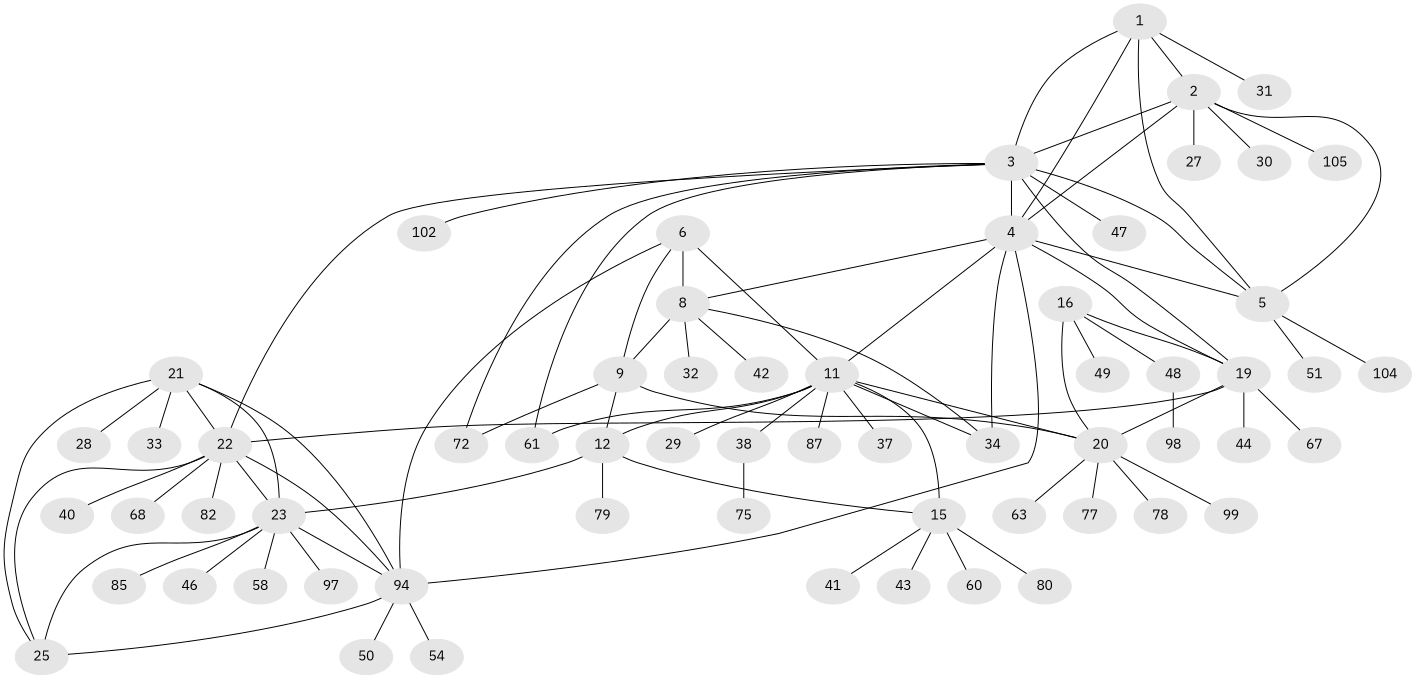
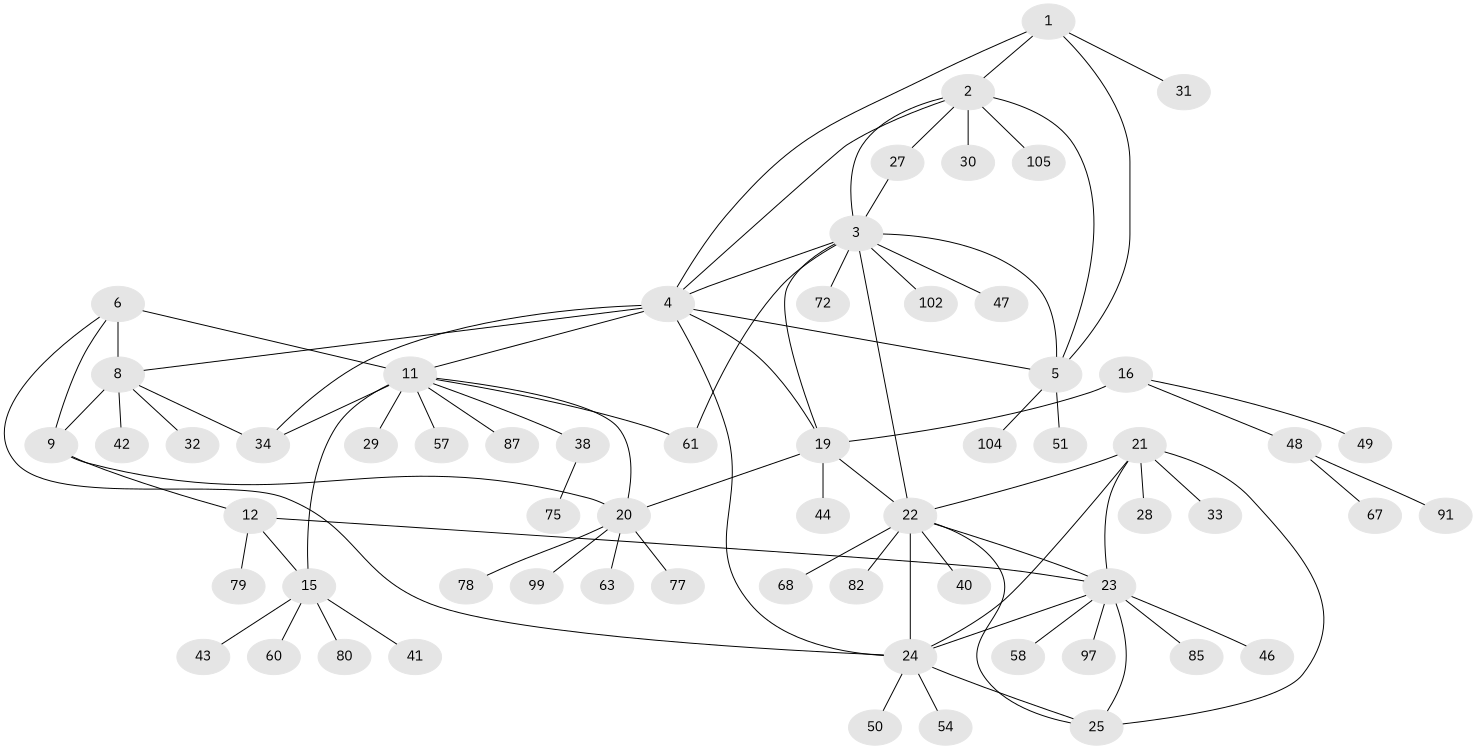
  graph {
    fontname="IBM Plex Sans"
    node [color=gray90 fontname="IBM Plex Sans" style=filled]
    edge [fontname="IBM Plex Sans"]
    1
    2
    3
    4 [super="+59+101+66"]
    5 [super="+35"]
    31 [super="+85"]
    27
    30 [super="+89"]
    105
    19 [super="+95+57"]
    22
    47
    61
    72
    102
    8 [super="+10+100"]
    11 [super="+13+81+14"]
-   24 [label=94]
+   24
    34 [super="+91+96+73"]
    51
    104
    20
    44
    67
    23 [super="+74"]
    25
    40
    68
    82 [super="+84"]
    9
    32
    42
    12 [super="+52"]
    15
    29
-   37
+   37 [label=57]
    38 [super="+55"]
    87
    50 [super="+93+86"]
    54
    6 [super="+26+76+7+56+90"]
    79
    n43 [label=63]
    77
    78
    99
    41
    43
    60
    80
    75
    n52 [label=85]
    46 [super="+92+62"]
    58
    97
    16 [super="+17"]
    48
    49
-   98
+   98 [label=91]
    21
    28
    33
    1 -- 2
-   1 -- 3
+   27 -- 3
    1 -- 4
    1 -- 5
    1 -- 31
    2 -- 3
    2 -- 4
    2 -- 5
    2 -- 27
    2 -- 30
    2 -- 105
    3 -- 4
    3 -- 5
    3 -- 19
    3 -- 22
    3 -- 47
    3 -- 61
    3 -- 72
    3 -- 102
    4 -- 5
    4 -- 19
    4 -- 8
    4 -- 11
    4 -- 24
    4 -- 34
    5 -- 51
    5 -- 104
    19 -- 22
    19 -- 20
    19 -- 44
-   19 -- 67
+   48 -- 67
    22 -- 24
    22 -- 23
    22 -- 25
    22 -- 40
    22 -- 68
    22 -- 82
    8 -- 34
    8 -- 9 [weight=2]
    8 -- 32
    8 -- 42
    11 -- 61
    11 -- 34
    11 -- 20
-   11 -- 12 [weight=3]
    11 -- 15 [weight=3]
    11 -- 29
    11 -- 37
    11 -- 38
    11 -- 87
    24 -- 25
    24 -- 50
    24 -- 54
    20 -- n43
    20 -- 77
    20 -- 78
    20 -- 99
    23 -- 24
    23 -- 25
    23 -- n52
    23 -- 46
    23 -- 58
    23 -- 97
-   9 -- 72
    9 -- 20
    9 -- 12
    12 -- 23
    12 -- 15
    12 -- 79
    15 -- 41
    15 -- 43
    15 -- 60
    15 -- 80
    38 -- 75
    6 -- 8 [weight=4]
    6 -- 11
    6 -- 24
    6 -- 9 [weight=2]
    16 -- 19 [weight=3]
-   16 -- 20 [weight=3]
    16 -- 48
    16 -- 49
    48 -- 98
    21 -- 22
    21 -- 24
    21 -- 23
    21 -- 25
    21 -- 28
    21 -- 33
  }
